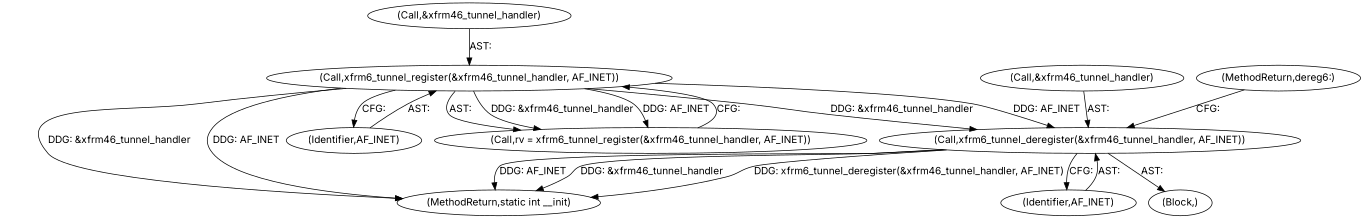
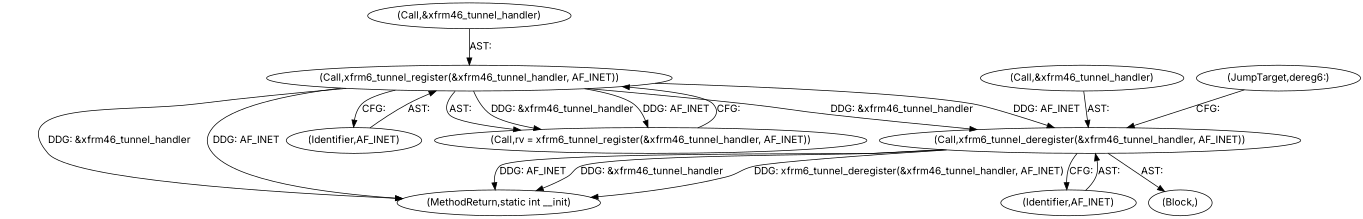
  digraph {
    fontname=Inter
    node [fontname=Inter]
    edge [fontname=Inter]
    n1 [label="(Call,xfrm6_tunnel_deregister(&xfrm46_tunnel_handler, AF_INET))"]
    n2 [label="(Block,)"]
    n3 [label="(MethodReturn,static int __init)"]
    n4 [label="(Identifier,AF_INET)"]
    n5 [label="(Call,xfrm6_tunnel_register(&xfrm46_tunnel_handler, AF_INET))"]
    n6 [label="(Identifier,AF_INET)"]
    n7 [label="(Call,rv = xfrm6_tunnel_register(&xfrm46_tunnel_handler, AF_INET))"]
    n8 [label="(Call,&xfrm46_tunnel_handler)"]
-   n9 [label="(MethodReturn,dereg6:)"]
+   n9 [label="(JumpTarget,dereg6:)"]
    n10 [label="(Call,&xfrm46_tunnel_handler)"]
    n1 -> n2 [label="AST: "]
    n1 -> n3 [label="DDG: xfrm6_tunnel_deregister(&xfrm46_tunnel_handler, AF_INET)"]
    n1 -> n3 [label="DDG: AF_INET"]
    n1 -> n3 [label="DDG: &xfrm46_tunnel_handler"]
    n1 -> n4 [label="CFG: "]
    n4 -> n1 [label="AST: "]
    n5 -> n1 [label="DDG: &xfrm46_tunnel_handler"]
    n5 -> n1 [label="DDG: AF_INET"]
    n5 -> n3 [label="DDG: &xfrm46_tunnel_handler"]
    n5 -> n3 [label="DDG: AF_INET"]
    n5 -> n6 [label="CFG: "]
    n5 -> n7 [label="AST: "]
    n5 -> n7 [label="DDG: &xfrm46_tunnel_handler"]
    n5 -> n7 [label="DDG: AF_INET"]
    n6 -> n5 [label="AST: "]
    n7 -> n5 [label="CFG: "]
    n8 -> n1 [label="AST: "]
    n9 -> n1 [label="CFG: "]
    n10 -> n5 [label="AST: "]
  }
